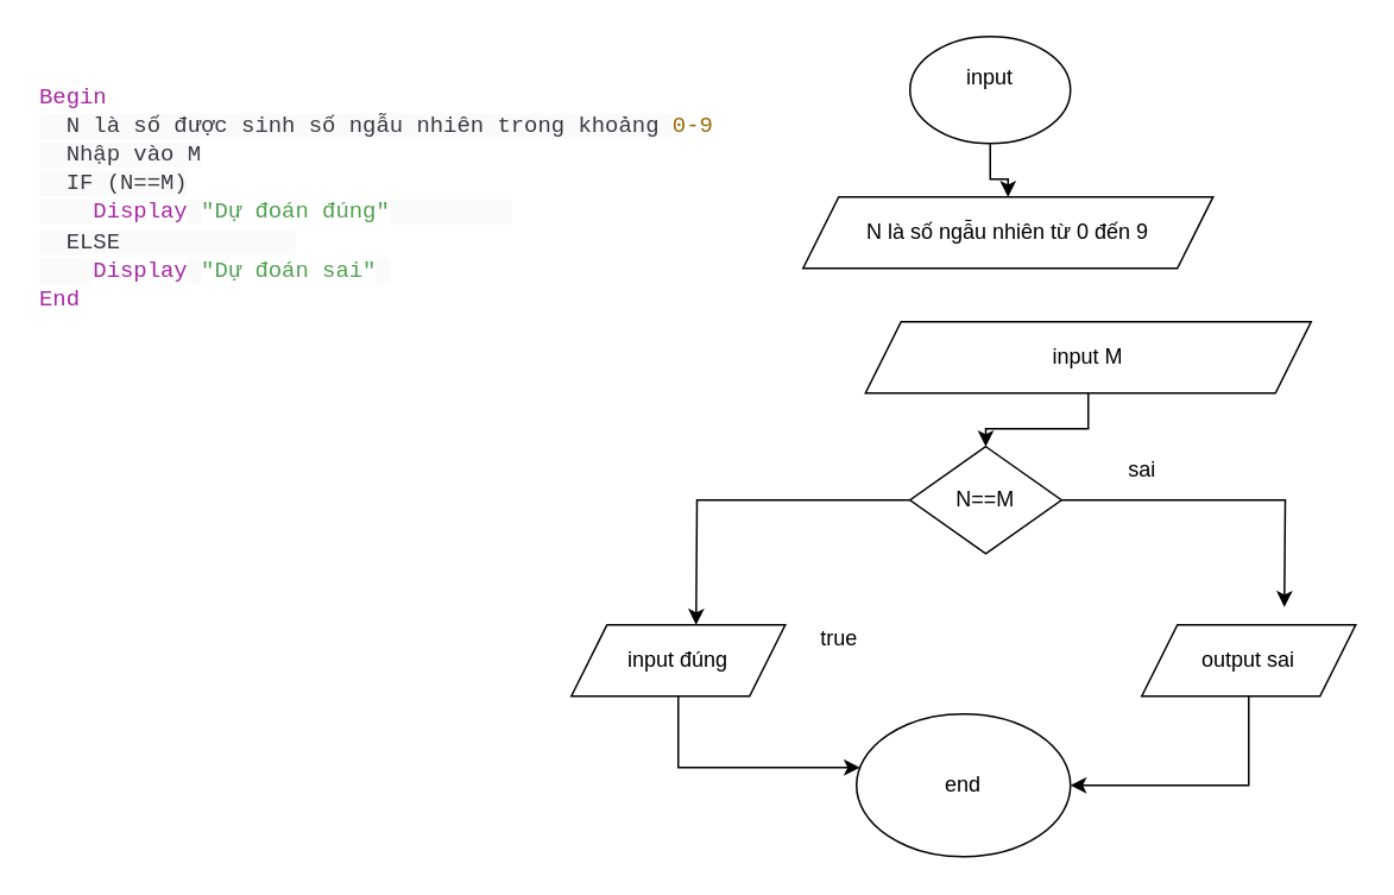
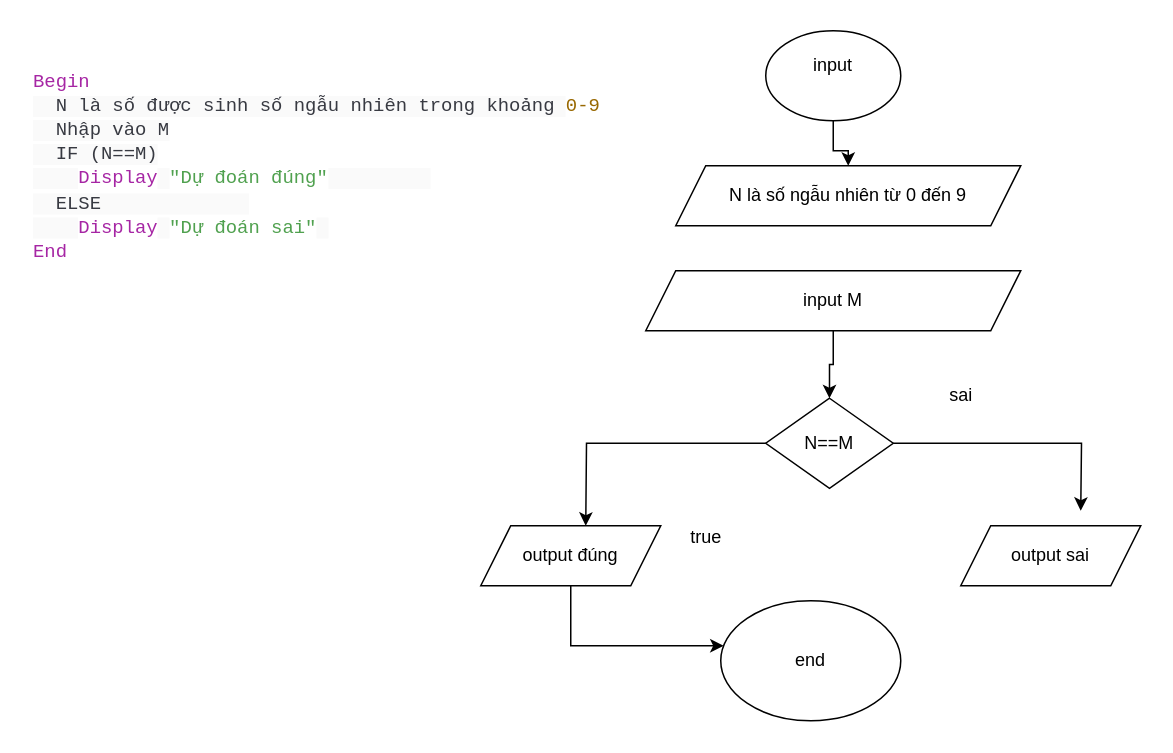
  <mxCell id="0" />
  <mxCell id="1" parent="0" />
  <mxCell id="2" value="&lt;span class=&quot;hljs-keyword&quot; style=&quot;box-sizing: border-box; color: rgb(166, 38, 164); font-family: SFMono-Regular, Menlo, Monaco, Consolas, &amp;quot;Liberation Mono&amp;quot;, &amp;quot;Courier New&amp;quot;, monospace; font-size: 12.6px; font-style: normal; font-variant-ligatures: normal; font-variant-caps: normal; font-weight: 400; letter-spacing: normal; orphans: 2; text-align: left; text-indent: 0px; text-transform: none; widows: 2; word-spacing: 0px; -webkit-text-stroke-width: 0px; white-space: pre; text-decoration-thickness: initial; text-decoration-style: initial; text-decoration-color: initial;&quot;&gt;Begin&lt;/span&gt;&lt;br style=&quot;box-sizing: border-box; color: rgb(56, 58, 66); font-family: SFMono-Regular, Menlo, Monaco, Consolas, &amp;quot;Liberation Mono&amp;quot;, &amp;quot;Courier New&amp;quot;, monospace; font-size: 12.6px; font-style: normal; font-variant-ligatures: normal; font-variant-caps: normal; font-weight: 400; letter-spacing: normal; orphans: 2; text-align: left; text-indent: 0px; text-transform: none; widows: 2; word-spacing: 0px; -webkit-text-stroke-width: 0px; white-space: pre; text-decoration-thickness: initial; text-decoration-style: initial; text-decoration-color: initial;&quot;&gt;&lt;span style=&quot;color: rgb(56, 58, 66); font-family: SFMono-Regular, Menlo, Monaco, Consolas, &amp;quot;Liberation Mono&amp;quot;, &amp;quot;Courier New&amp;quot;, monospace; font-size: 12.6px; font-style: normal; font-variant-ligatures: normal; font-variant-caps: normal; font-weight: 400; letter-spacing: normal; orphans: 2; text-align: left; text-indent: 0px; text-transform: none; widows: 2; word-spacing: 0px; -webkit-text-stroke-width: 0px; white-space: pre; background-color: rgb(250, 250, 250); text-decoration-thickness: initial; text-decoration-style: initial; text-decoration-color: initial; display: inline !important; float: none;&quot;&gt;&amp;nbsp; N là số được sinh số ngẫu nhiên trong khoảng &lt;/span&gt;&lt;span class=&quot;hljs-number&quot; style=&quot;box-sizing: border-box; color: rgb(152, 104, 1); font-family: SFMono-Regular, Menlo, Monaco, Consolas, &amp;quot;Liberation Mono&amp;quot;, &amp;quot;Courier New&amp;quot;, monospace; font-size: 12.6px; font-style: normal; font-variant-ligatures: normal; font-variant-caps: normal; font-weight: 400; letter-spacing: normal; orphans: 2; text-align: left; text-indent: 0px; text-transform: none; widows: 2; word-spacing: 0px; -webkit-text-stroke-width: 0px; white-space: pre; text-decoration-thickness: initial; text-decoration-style: initial; text-decoration-color: initial;&quot;&gt;0&lt;/span&gt;&lt;span class=&quot;hljs-number&quot; style=&quot;box-sizing: border-box; color: rgb(152, 104, 1); font-family: SFMono-Regular, Menlo, Monaco, Consolas, &amp;quot;Liberation Mono&amp;quot;, &amp;quot;Courier New&amp;quot;, monospace; font-size: 12.6px; font-style: normal; font-variant-ligatures: normal; font-variant-caps: normal; font-weight: 400; letter-spacing: normal; orphans: 2; text-align: left; text-indent: 0px; text-transform: none; widows: 2; word-spacing: 0px; -webkit-text-stroke-width: 0px; white-space: pre; text-decoration-thickness: initial; text-decoration-style: initial; text-decoration-color: initial;&quot;&gt;-9&lt;/span&gt;&lt;br style=&quot;box-sizing: border-box; color: rgb(56, 58, 66); font-family: SFMono-Regular, Menlo, Monaco, Consolas, &amp;quot;Liberation Mono&amp;quot;, &amp;quot;Courier New&amp;quot;, monospace; font-size: 12.6px; font-style: normal; font-variant-ligatures: normal; font-variant-caps: normal; font-weight: 400; letter-spacing: normal; orphans: 2; text-align: left; text-indent: 0px; text-transform: none; widows: 2; word-spacing: 0px; -webkit-text-stroke-width: 0px; white-space: pre; text-decoration-thickness: initial; text-decoration-style: initial; text-decoration-color: initial;&quot;&gt;&lt;span style=&quot;color: rgb(56, 58, 66); font-family: SFMono-Regular, Menlo, Monaco, Consolas, &amp;quot;Liberation Mono&amp;quot;, &amp;quot;Courier New&amp;quot;, monospace; font-size: 12.6px; font-style: normal; font-variant-ligatures: normal; font-variant-caps: normal; font-weight: 400; letter-spacing: normal; orphans: 2; text-align: left; text-indent: 0px; text-transform: none; widows: 2; word-spacing: 0px; -webkit-text-stroke-width: 0px; white-space: pre; background-color: rgb(250, 250, 250); text-decoration-thickness: initial; text-decoration-style: initial; text-decoration-color: initial; display: inline !important; float: none;&quot;&gt;&amp;nbsp; Nhập vào M&lt;/span&gt;&lt;br style=&quot;box-sizing: border-box; color: rgb(56, 58, 66); font-family: SFMono-Regular, Menlo, Monaco, Consolas, &amp;quot;Liberation Mono&amp;quot;, &amp;quot;Courier New&amp;quot;, monospace; font-size: 12.6px; font-style: normal; font-variant-ligatures: normal; font-variant-caps: normal; font-weight: 400; letter-spacing: normal; orphans: 2; text-align: left; text-indent: 0px; text-transform: none; widows: 2; word-spacing: 0px; -webkit-text-stroke-width: 0px; white-space: pre; text-decoration-thickness: initial; text-decoration-style: initial; text-decoration-color: initial;&quot;&gt;&lt;span style=&quot;color: rgb(56, 58, 66); font-family: SFMono-Regular, Menlo, Monaco, Consolas, &amp;quot;Liberation Mono&amp;quot;, &amp;quot;Courier New&amp;quot;, monospace; font-size: 12.6px; font-style: normal; font-variant-ligatures: normal; font-variant-caps: normal; font-weight: 400; letter-spacing: normal; orphans: 2; text-align: left; text-indent: 0px; text-transform: none; widows: 2; word-spacing: 0px; -webkit-text-stroke-width: 0px; white-space: pre; background-color: rgb(250, 250, 250); text-decoration-thickness: initial; text-decoration-style: initial; text-decoration-color: initial; display: inline !important; float: none;&quot;&gt;&amp;nbsp; IF (N==M)&lt;/span&gt;&lt;br style=&quot;box-sizing: border-box; color: rgb(56, 58, 66); font-family: SFMono-Regular, Menlo, Monaco, Consolas, &amp;quot;Liberation Mono&amp;quot;, &amp;quot;Courier New&amp;quot;, monospace; font-size: 12.6px; font-style: normal; font-variant-ligatures: normal; font-variant-caps: normal; font-weight: 400; letter-spacing: normal; orphans: 2; text-align: left; text-indent: 0px; text-transform: none; widows: 2; word-spacing: 0px; -webkit-text-stroke-width: 0px; white-space: pre; text-decoration-thickness: initial; text-decoration-style: initial; text-decoration-color: initial;&quot;&gt;&lt;span style=&quot;color: rgb(56, 58, 66); font-family: SFMono-Regular, Menlo, Monaco, Consolas, &amp;quot;Liberation Mono&amp;quot;, &amp;quot;Courier New&amp;quot;, monospace; font-size: 12.6px; font-style: normal; font-variant-ligatures: normal; font-variant-caps: normal; font-weight: 400; letter-spacing: normal; orphans: 2; text-align: left; text-indent: 0px; text-transform: none; widows: 2; word-spacing: 0px; -webkit-text-stroke-width: 0px; white-space: pre; background-color: rgb(250, 250, 250); text-decoration-thickness: initial; text-decoration-style: initial; text-decoration-color: initial; display: inline !important; float: none;&quot;&gt;&amp;nbsp;&amp;nbsp;&amp;nbsp; &lt;/span&gt;&lt;span class=&quot;hljs-keyword&quot; style=&quot;box-sizing: border-box; color: rgb(166, 38, 164); font-family: SFMono-Regular, Menlo, Monaco, Consolas, &amp;quot;Liberation Mono&amp;quot;, &amp;quot;Courier New&amp;quot;, monospace; font-size: 12.6px; font-style: normal; font-variant-ligatures: normal; font-variant-caps: normal; font-weight: 400; letter-spacing: normal; orphans: 2; text-align: left; text-indent: 0px; text-transform: none; widows: 2; word-spacing: 0px; -webkit-text-stroke-width: 0px; white-space: pre; text-decoration-thickness: initial; text-decoration-style: initial; text-decoration-color: initial;&quot;&gt;Display&lt;/span&gt;&lt;span style=&quot;color: rgb(56, 58, 66); font-family: SFMono-Regular, Menlo, Monaco, Consolas, &amp;quot;Liberation Mono&amp;quot;, &amp;quot;Courier New&amp;quot;, monospace; font-size: 12.6px; font-style: normal; font-variant-ligatures: normal; font-variant-caps: normal; font-weight: 400; letter-spacing: normal; orphans: 2; text-align: left; text-indent: 0px; text-transform: none; widows: 2; word-spacing: 0px; -webkit-text-stroke-width: 0px; white-space: pre; background-color: rgb(250, 250, 250); text-decoration-thickness: initial; text-decoration-style: initial; text-decoration-color: initial; display: inline !important; float: none;&quot;&gt; &lt;/span&gt;&lt;span class=&quot;hljs-string&quot; style=&quot;box-sizing: border-box; color: rgb(80, 161, 79); font-family: SFMono-Regular, Menlo, Monaco, Consolas, &amp;quot;Liberation Mono&amp;quot;, &amp;quot;Courier New&amp;quot;, monospace; font-size: 12.6px; font-style: normal; font-variant-ligatures: normal; font-variant-caps: normal; font-weight: 400; letter-spacing: normal; orphans: 2; text-align: left; text-indent: 0px; text-transform: none; widows: 2; word-spacing: 0px; -webkit-text-stroke-width: 0px; white-space: pre; text-decoration-thickness: initial; text-decoration-style: initial; text-decoration-color: initial;&quot;&gt;&quot;Dự đoán đúng&quot;&lt;/span&gt;&lt;span style=&quot;color: rgb(56, 58, 66); font-family: SFMono-Regular, Menlo, Monaco, Consolas, &amp;quot;Liberation Mono&amp;quot;, &amp;quot;Courier New&amp;quot;, monospace; font-size: 12.6px; font-style: normal; font-variant-ligatures: normal; font-variant-caps: normal; font-weight: 400; letter-spacing: normal; orphans: 2; text-align: left; text-indent: 0px; text-transform: none; widows: 2; word-spacing: 0px; -webkit-text-stroke-width: 0px; white-space: pre; background-color: rgb(250, 250, 250); text-decoration-thickness: initial; text-decoration-style: initial; text-decoration-color: initial; display: inline !important; float: none;&quot;&gt;&amp;nbsp;&amp;nbsp;&amp;nbsp;&amp;nbsp;&amp;nbsp;&amp;nbsp;&amp;nbsp; &amp;nbsp;&lt;/span&gt;&lt;br style=&quot;box-sizing: border-box; color: rgb(56, 58, 66); font-family: SFMono-Regular, Menlo, Monaco, Consolas, &amp;quot;Liberation Mono&amp;quot;, &amp;quot;Courier New&amp;quot;, monospace; font-size: 12.6px; font-style: normal; font-variant-ligatures: normal; font-variant-caps: normal; font-weight: 400; letter-spacing: normal; orphans: 2; text-align: left; text-indent: 0px; text-transform: none; widows: 2; word-spacing: 0px; -webkit-text-stroke-width: 0px; white-space: pre; text-decoration-thickness: initial; text-decoration-style: initial; text-decoration-color: initial;&quot;&gt;&lt;span style=&quot;color: rgb(56, 58, 66); font-family: SFMono-Regular, Menlo, Monaco, Consolas, &amp;quot;Liberation Mono&amp;quot;, &amp;quot;Courier New&amp;quot;, monospace; font-size: 12.6px; font-style: normal; font-variant-ligatures: normal; font-variant-caps: normal; font-weight: 400; letter-spacing: normal; orphans: 2; text-align: left; text-indent: 0px; text-transform: none; widows: 2; word-spacing: 0px; -webkit-text-stroke-width: 0px; white-space: pre; background-color: rgb(250, 250, 250); text-decoration-thickness: initial; text-decoration-style: initial; text-decoration-color: initial; display: inline !important; float: none;&quot;&gt;&amp;nbsp; ELSE&amp;nbsp;&amp;nbsp;&amp;nbsp;&amp;nbsp;&amp;nbsp;&amp;nbsp;&amp;nbsp;&amp;nbsp;&amp;nbsp;&amp;nbsp;&amp;nbsp; &amp;nbsp;&lt;/span&gt;&lt;br style=&quot;box-sizing: border-box; color: rgb(56, 58, 66); font-family: SFMono-Regular, Menlo, Monaco, Consolas, &amp;quot;Liberation Mono&amp;quot;, &amp;quot;Courier New&amp;quot;, monospace; font-size: 12.6px; font-style: normal; font-variant-ligatures: normal; font-variant-caps: normal; font-weight: 400; letter-spacing: normal; orphans: 2; text-align: left; text-indent: 0px; text-transform: none; widows: 2; word-spacing: 0px; -webkit-text-stroke-width: 0px; white-space: pre; text-decoration-thickness: initial; text-decoration-style: initial; text-decoration-color: initial;&quot;&gt;&lt;span style=&quot;color: rgb(56, 58, 66); font-family: SFMono-Regular, Menlo, Monaco, Consolas, &amp;quot;Liberation Mono&amp;quot;, &amp;quot;Courier New&amp;quot;, monospace; font-size: 12.6px; font-style: normal; font-variant-ligatures: normal; font-variant-caps: normal; font-weight: 400; letter-spacing: normal; orphans: 2; text-align: left; text-indent: 0px; text-transform: none; widows: 2; word-spacing: 0px; -webkit-text-stroke-width: 0px; white-space: pre; background-color: rgb(250, 250, 250); text-decoration-thickness: initial; text-decoration-style: initial; text-decoration-color: initial; display: inline !important; float: none;&quot;&gt;&amp;nbsp;&amp;nbsp;&amp;nbsp; &lt;/span&gt;&lt;span class=&quot;hljs-keyword&quot; style=&quot;box-sizing: border-box; color: rgb(166, 38, 164); font-family: SFMono-Regular, Menlo, Monaco, Consolas, &amp;quot;Liberation Mono&amp;quot;, &amp;quot;Courier New&amp;quot;, monospace; font-size: 12.6px; font-style: normal; font-variant-ligatures: normal; font-variant-caps: normal; font-weight: 400; letter-spacing: normal; orphans: 2; text-align: left; text-indent: 0px; text-transform: none; widows: 2; word-spacing: 0px; -webkit-text-stroke-width: 0px; white-space: pre; text-decoration-thickness: initial; text-decoration-style: initial; text-decoration-color: initial;&quot;&gt;Display&lt;/span&gt;&lt;span style=&quot;color: rgb(56, 58, 66); font-family: SFMono-Regular, Menlo, Monaco, Consolas, &amp;quot;Liberation Mono&amp;quot;, &amp;quot;Courier New&amp;quot;, monospace; font-size: 12.6px; font-style: normal; font-variant-ligatures: normal; font-variant-caps: normal; font-weight: 400; letter-spacing: normal; orphans: 2; text-align: left; text-indent: 0px; text-transform: none; widows: 2; word-spacing: 0px; -webkit-text-stroke-width: 0px; white-space: pre; background-color: rgb(250, 250, 250); text-decoration-thickness: initial; text-decoration-style: initial; text-decoration-color: initial; display: inline !important; float: none;&quot;&gt; &lt;/span&gt;&lt;span class=&quot;hljs-string&quot; style=&quot;box-sizing: border-box; color: rgb(80, 161, 79); font-family: SFMono-Regular, Menlo, Monaco, Consolas, &amp;quot;Liberation Mono&amp;quot;, &amp;quot;Courier New&amp;quot;, monospace; font-size: 12.6px; font-style: normal; font-variant-ligatures: normal; font-variant-caps: normal; font-weight: 400; letter-spacing: normal; orphans: 2; text-align: left; text-indent: 0px; text-transform: none; widows: 2; word-spacing: 0px; -webkit-text-stroke-width: 0px; white-space: pre; text-decoration-thickness: initial; text-decoration-style: initial; text-decoration-color: initial;&quot;&gt;&quot;Dự đoán sai&quot;&lt;/span&gt;&lt;span style=&quot;color: rgb(56, 58, 66); font-family: SFMono-Regular, Menlo, Monaco, Consolas, &amp;quot;Liberation Mono&amp;quot;, &amp;quot;Courier New&amp;quot;, monospace; font-size: 12.6px; font-style: normal; font-variant-ligatures: normal; font-variant-caps: normal; font-weight: 400; letter-spacing: normal; orphans: 2; text-align: left; text-indent: 0px; text-transform: none; widows: 2; word-spacing: 0px; -webkit-text-stroke-width: 0px; white-space: pre; background-color: rgb(250, 250, 250); text-decoration-thickness: initial; text-decoration-style: initial; text-decoration-color: initial; display: inline !important; float: none;&quot;&gt; &lt;/span&gt;&lt;br style=&quot;box-sizing: border-box; color: rgb(56, 58, 66); font-family: SFMono-Regular, Menlo, Monaco, Consolas, &amp;quot;Liberation Mono&amp;quot;, &amp;quot;Courier New&amp;quot;, monospace; font-size: 12.6px; font-style: normal; font-variant-ligatures: normal; font-variant-caps: normal; font-weight: 400; letter-spacing: normal; orphans: 2; text-align: left; text-indent: 0px; text-transform: none; widows: 2; word-spacing: 0px; -webkit-text-stroke-width: 0px; white-space: pre; text-decoration-thickness: initial; text-decoration-style: initial; text-decoration-color: initial;&quot;&gt;&lt;span class=&quot;hljs-keyword&quot; style=&quot;box-sizing: border-box; color: rgb(166, 38, 164); font-family: SFMono-Regular, Menlo, Monaco, Consolas, &amp;quot;Liberation Mono&amp;quot;, &amp;quot;Courier New&amp;quot;, monospace; font-size: 12.6px; font-style: normal; font-variant-ligatures: normal; font-variant-caps: normal; font-weight: 400; letter-spacing: normal; orphans: 2; text-align: left; text-indent: 0px; text-transform: none; widows: 2; word-spacing: 0px; -webkit-text-stroke-width: 0px; white-space: pre; text-decoration-thickness: initial; text-decoration-style: initial; text-decoration-color: initial;&quot;&gt;End&lt;/span&gt;" style="text;whiteSpace=wrap;html=1;" vertex="1" parent="1"><mxGeometry x="20" y="40" width="350" height="120" as="geometry" /></mxCell>
  <mxCell id="3" style="edgeStyle=orthogonalEdgeStyle;rounded=0;orthogonalLoop=1;jettySize=auto;html=1;" edge="1" parent="1" source="4" target="5"><mxGeometry relative="1" as="geometry" /></mxCell>
  <mxCell id="4" value="input&lt;div&gt;&lt;br&gt;&lt;/div&gt;" style="ellipse;whiteSpace=wrap;html=1;" vertex="1" parent="1"><mxGeometry x="510" y="20" width="90" height="60" as="geometry" /></mxCell>
  <mxCell id="5" value="N là số ngẫu nhiên từ 0 đến 9" style="shape=parallelogram;perimeter=parallelogramPerimeter;whiteSpace=wrap;html=1;fixedSize=1;" vertex="1" parent="1"><mxGeometry x="450" y="110" width="230" height="40" as="geometry" /></mxCell>
  <mxCell id="6" style="edgeStyle=orthogonalEdgeStyle;rounded=0;orthogonalLoop=1;jettySize=auto;html=1;" edge="1" parent="1" source="7" target="10"><mxGeometry relative="1" as="geometry" /></mxCell>
- <mxCell id="7" value="input M" style="shape=parallelogram;perimeter=parallelogramPerimeter;whiteSpace=wrap;html=1;fixedSize=1;" vertex="1" parent="1"><mxGeometry x="485" y="180" width="250" height="40" as="geometry" /></mxCell>
+ <mxCell id="7" value="input M" style="shape=parallelogram;perimeter=parallelogramPerimeter;whiteSpace=wrap;html=1;fixedSize=1;" vertex="1" parent="1"><mxGeometry x="430" y="180" width="250" height="40" as="geometry" /></mxCell>
  <mxCell id="8" style="edgeStyle=orthogonalEdgeStyle;rounded=0;orthogonalLoop=1;jettySize=auto;html=1;" edge="1" parent="1" source="10"><mxGeometry relative="1" as="geometry"><mxPoint x="390" y="350" as="targetPoint" /></mxGeometry></mxCell>
  <mxCell id="9" style="edgeStyle=orthogonalEdgeStyle;rounded=0;orthogonalLoop=1;jettySize=auto;html=1;" edge="1" parent="1" source="10"><mxGeometry relative="1" as="geometry"><mxPoint x="720" y="340" as="targetPoint" /></mxGeometry></mxCell>
- <mxCell id="10" value="N==M" style="rhombus;whiteSpace=wrap;html=1;" vertex="1" parent="1"><mxGeometry x="510" y="250" width="85" height="60" as="geometry" /></mxCell>
+ <mxCell id="10" value="N==M" style="rhombus;whiteSpace=wrap;html=1;" vertex="1" parent="1"><mxGeometry x="510" y="265" width="85" height="60" as="geometry" /></mxCell>
  <mxCell id="11" style="edgeStyle=orthogonalEdgeStyle;rounded=0;orthogonalLoop=1;jettySize=auto;html=1;" edge="1" parent="1" source="12" target="15"><mxGeometry relative="1" as="geometry"><mxPoint x="380" y="450" as="targetPoint" /><Array as="points"><mxPoint x="380" y="430" /></Array></mxGeometry></mxCell>
- <mxCell id="12" value="input đúng" style="shape=parallelogram;perimeter=parallelogramPerimeter;whiteSpace=wrap;html=1;fixedSize=1;" vertex="1" parent="1"><mxGeometry x="320" y="350" width="120" height="40" as="geometry" /></mxCell>
- <mxCell id="13" style="edgeStyle=orthogonalEdgeStyle;rounded=0;orthogonalLoop=1;jettySize=auto;html=1;entryX=1;entryY=0.5;entryDx=0;entryDy=0;" edge="1" parent="1" source="14" target="15"><mxGeometry relative="1" as="geometry"><Array as="points"><mxPoint x="700" y="440" /></Array></mxGeometry></mxCell>
+ <mxCell id="12" value="output đúng" style="shape=parallelogram;perimeter=parallelogramPerimeter;whiteSpace=wrap;html=1;fixedSize=1;" vertex="1" parent="1"><mxGeometry x="320" y="350" width="120" height="40" as="geometry" /></mxCell>
  <mxCell id="14" value="output sai" style="shape=parallelogram;perimeter=parallelogramPerimeter;whiteSpace=wrap;html=1;fixedSize=1;" vertex="1" parent="1"><mxGeometry x="640" y="350" width="120" height="40" as="geometry" /></mxCell>
  <mxCell id="15" value="end" style="ellipse;whiteSpace=wrap;html=1;" vertex="1" parent="1"><mxGeometry x="480" y="400" width="120" height="80" as="geometry" /></mxCell>
  <mxCell id="16" value="true" style="text;html=1;align=center;verticalAlign=middle;resizable=0;points=[];autosize=1;strokeColor=none;fillColor=none;" vertex="1" parent="1"><mxGeometry x="450" y="343" width="40" height="30" as="geometry" /></mxCell>
  <mxCell id="17" value="sai" style="text;html=1;align=center;verticalAlign=middle;resizable=0;points=[];autosize=1;strokeColor=none;fillColor=none;" vertex="1" parent="1"><mxGeometry x="620" y="248" width="40" height="30" as="geometry" /></mxCell>
